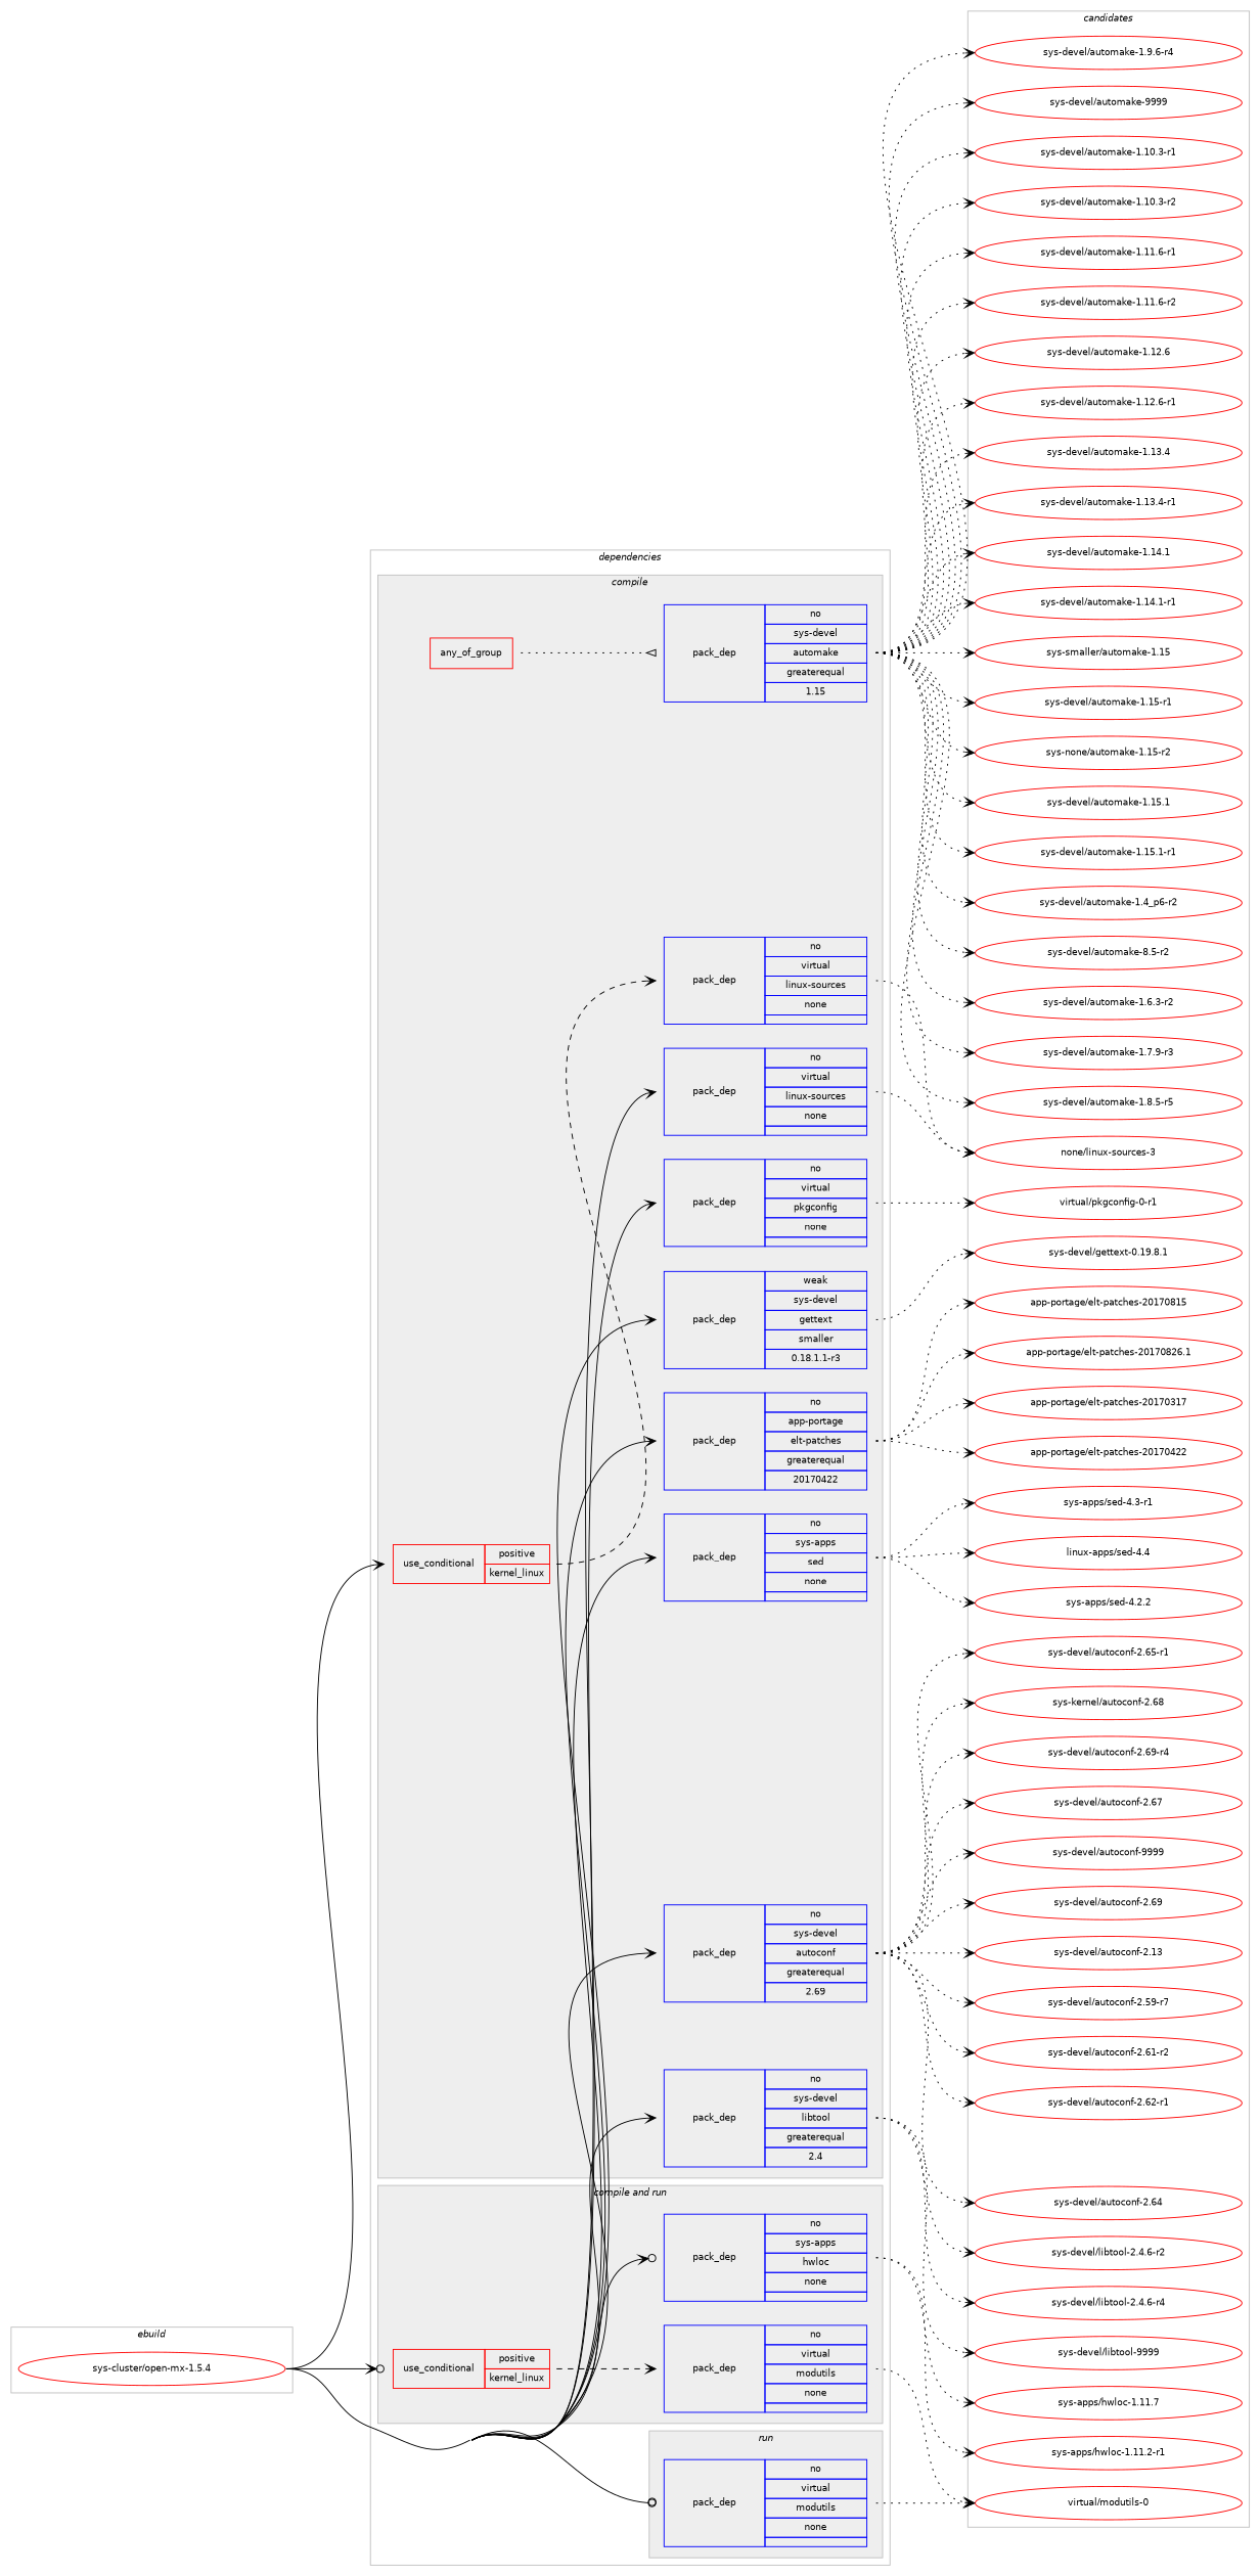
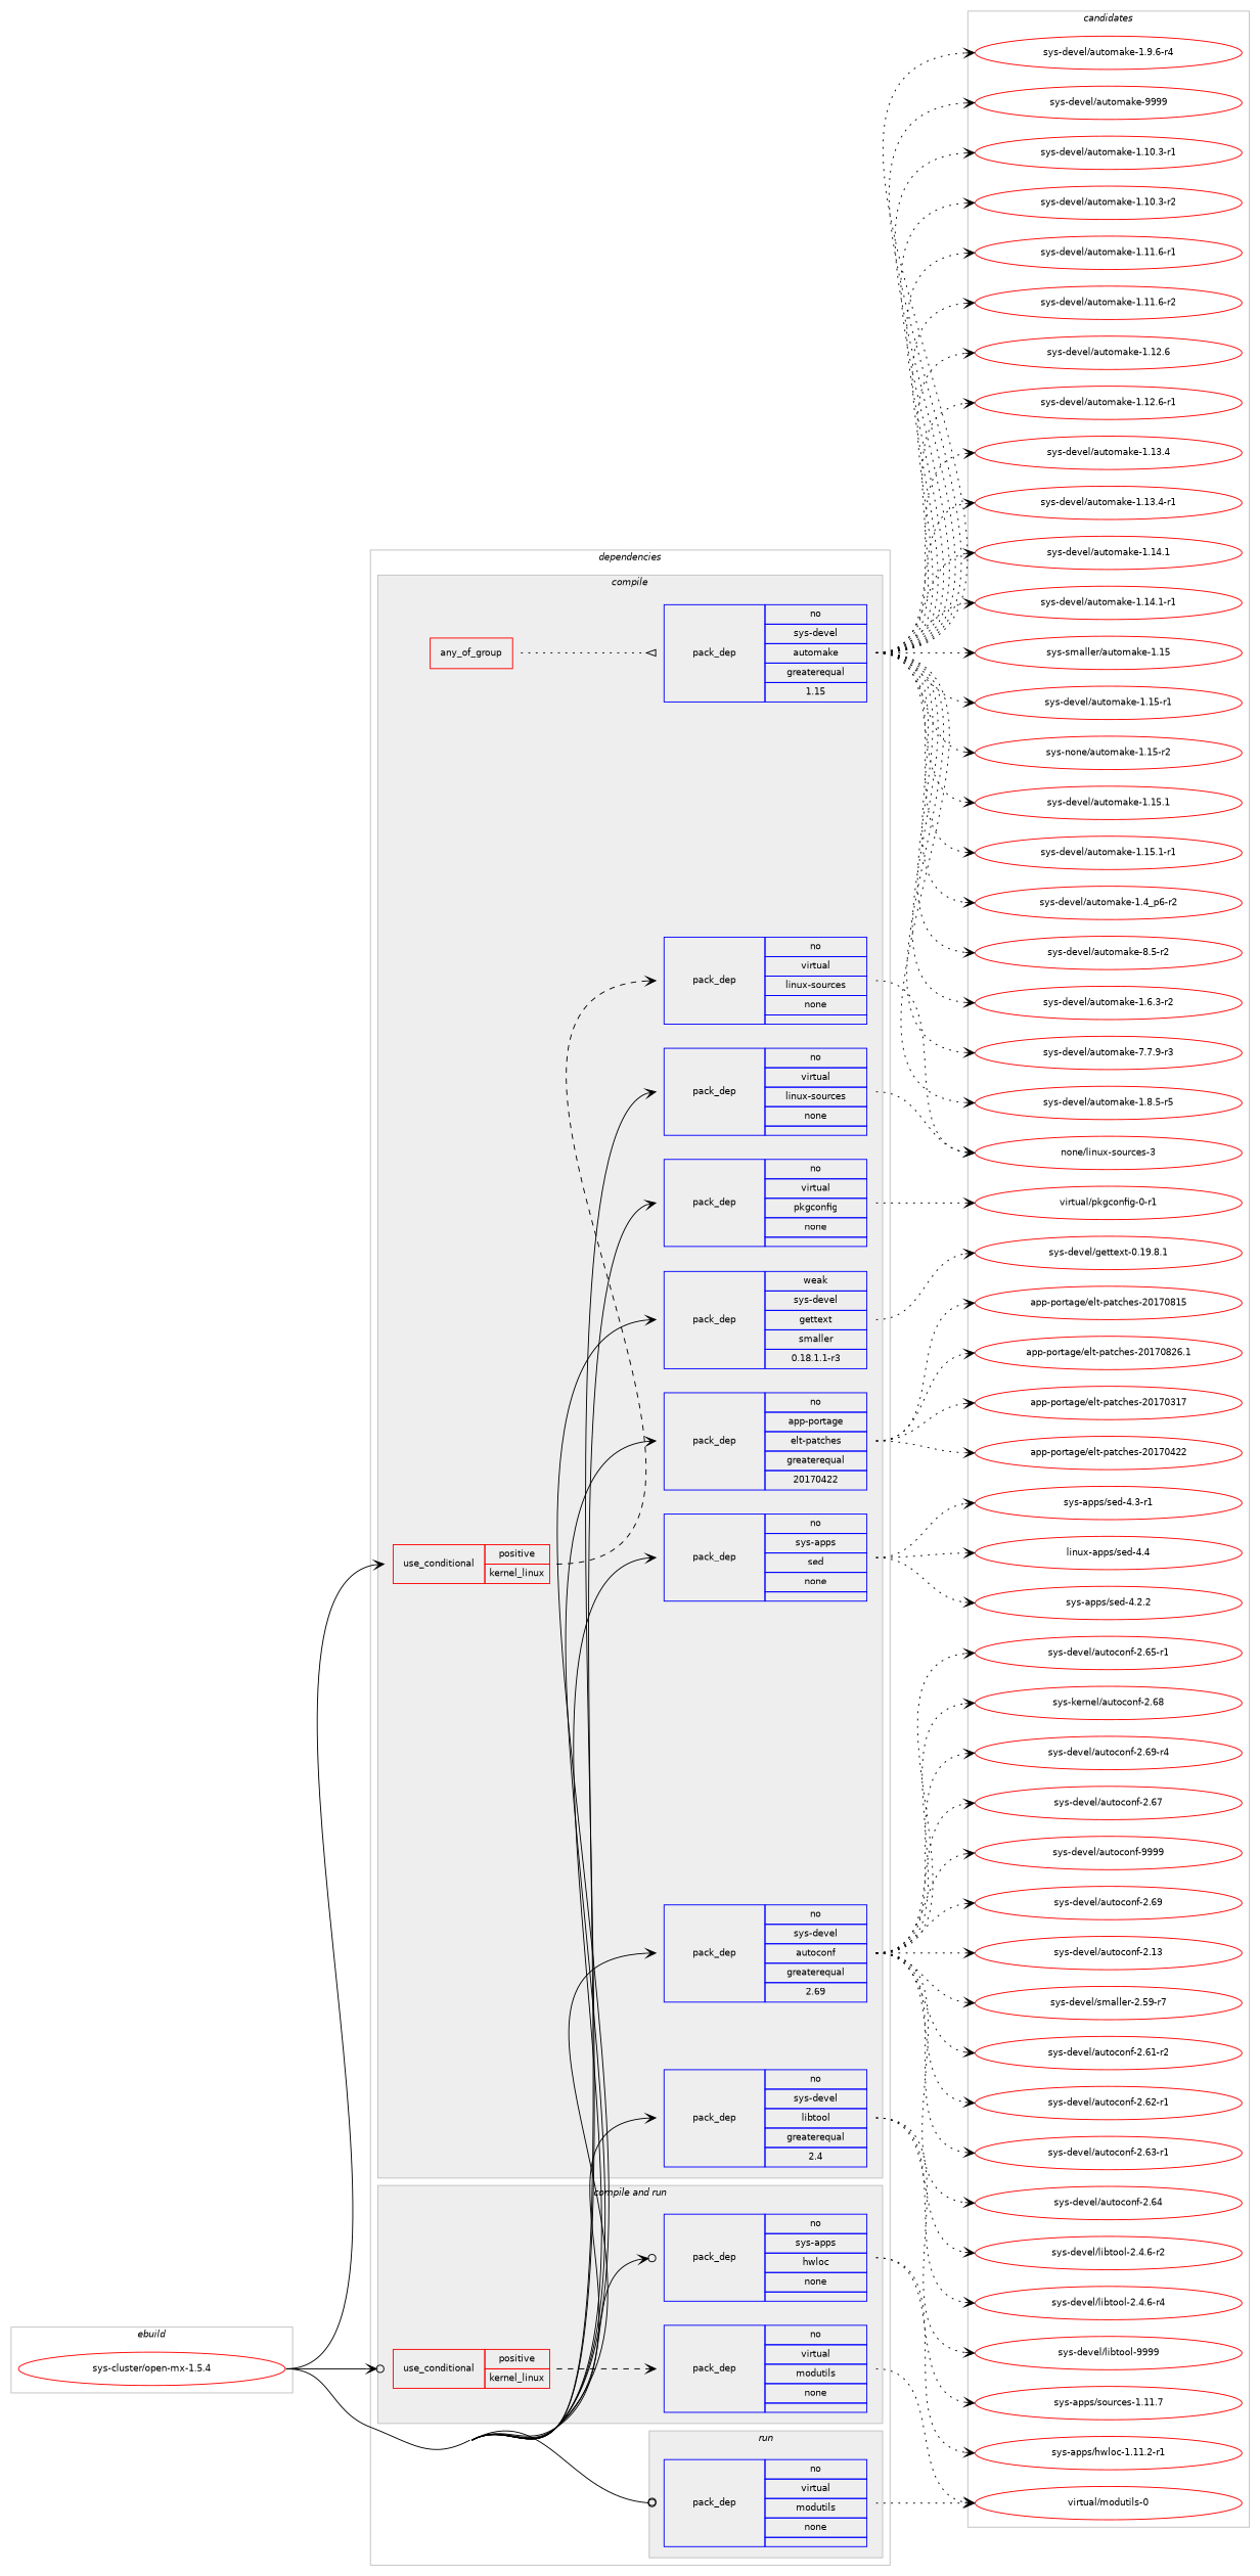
  digraph {
    compound=true
    concentrate=true
    fontname=Helvetica
    fontsize=10
    newrank=true
    rankdir=LR
    ranksep=1.5
    node [color=red fontname=Helvetica fontsize=10]
    edge [arrowhead=vee headport=w style=dotted tailport=e weight=100]
    n1 [label="sys-cluster/open-mx-1.5.4" width=4]
    n2 [color=blue label=<<TABLE BORDER="0" CELLBORDER="1" CELLSPACING="0" CELLPADDING="4" WIDTH="220"><TR><TD ROWSPAN="6" CELLPADDING="30">pack_dep</TD></TR><TR><TD WIDTH="110">no</TD></TR><TR><TD>sys-devel</TD></TR><TR><TD>automake</TD></TR><TR><TD>greaterequal</TD></TR><TR><TD>1.15</TD></TR></TABLE>> shape=none]
    n3 [label=<<TABLE BORDER="0" CELLBORDER="1" CELLSPACING="0" CELLPADDING="4"><TR><TD CELLPADDING="10">any_of_group</TD></TR></TABLE>> shape=none]
    n4 [color=blue label=<<TABLE BORDER="0" CELLBORDER="1" CELLSPACING="0" CELLPADDING="4" WIDTH="220"><TR><TD ROWSPAN="6" CELLPADDING="30">pack_dep</TD></TR><TR><TD WIDTH="110">no</TD></TR><TR><TD>virtual</TD></TR><TR><TD>linux-sources</TD></TR><TR><TD>none</TD></TR><TR><TD></TD></TR></TABLE>> shape=none]
    n5 [label=<<TABLE BORDER="0" CELLBORDER="1" CELLSPACING="0" CELLPADDING="4"><TR><TD ROWSPAN="3" CELLPADDING="10">use_conditional</TD></TR><TR><TD>positive</TD></TR><TR><TD>kernel_linux</TD></TR></TABLE>> shape=none]
    n6 [color=blue label=<<TABLE BORDER="0" CELLBORDER="1" CELLSPACING="0" CELLPADDING="4" WIDTH="220"><TR><TD ROWSPAN="6" CELLPADDING="30">pack_dep</TD></TR><TR><TD WIDTH="110">no</TD></TR><TR><TD>app-portage</TD></TR><TR><TD>elt-patches</TD></TR><TR><TD>greaterequal</TD></TR><TR><TD>20170422</TD></TR></TABLE>> shape=none]
    n7 [color=blue label=<<TABLE BORDER="0" CELLBORDER="1" CELLSPACING="0" CELLPADDING="4" WIDTH="220"><TR><TD ROWSPAN="6" CELLPADDING="30">pack_dep</TD></TR><TR><TD WIDTH="110">no</TD></TR><TR><TD>sys-apps</TD></TR><TR><TD>sed</TD></TR><TR><TD>none</TD></TR><TR><TD></TD></TR></TABLE>> shape=none]
    n8 [color=blue label=<<TABLE BORDER="0" CELLBORDER="1" CELLSPACING="0" CELLPADDING="4" WIDTH="220"><TR><TD ROWSPAN="6" CELLPADDING="30">pack_dep</TD></TR><TR><TD WIDTH="110">no</TD></TR><TR><TD>sys-devel</TD></TR><TR><TD>autoconf</TD></TR><TR><TD>greaterequal</TD></TR><TR><TD>2.69</TD></TR></TABLE>> shape=none]
    n9 [color=blue label=<<TABLE BORDER="0" CELLBORDER="1" CELLSPACING="0" CELLPADDING="4" WIDTH="220"><TR><TD ROWSPAN="6" CELLPADDING="30">pack_dep</TD></TR><TR><TD WIDTH="110">no</TD></TR><TR><TD>sys-devel</TD></TR><TR><TD>libtool</TD></TR><TR><TD>greaterequal</TD></TR><TR><TD>2.4</TD></TR></TABLE>> shape=none]
    n10 [color=blue label=<<TABLE BORDER="0" CELLBORDER="1" CELLSPACING="0" CELLPADDING="4" WIDTH="220"><TR><TD ROWSPAN="6" CELLPADDING="30">pack_dep</TD></TR><TR><TD WIDTH="110">no</TD></TR><TR><TD>virtual</TD></TR><TR><TD>linux-sources</TD></TR><TR><TD>none</TD></TR><TR><TD></TD></TR></TABLE>> shape=none]
    n11 [color=blue label=<<TABLE BORDER="0" CELLBORDER="1" CELLSPACING="0" CELLPADDING="4" WIDTH="220"><TR><TD ROWSPAN="6" CELLPADDING="30">pack_dep</TD></TR><TR><TD WIDTH="110">no</TD></TR><TR><TD>virtual</TD></TR><TR><TD>pkgconfig</TD></TR><TR><TD>none</TD></TR><TR><TD></TD></TR></TABLE>> shape=none]
    n12 [color=blue label=<<TABLE BORDER="0" CELLBORDER="1" CELLSPACING="0" CELLPADDING="4" WIDTH="220"><TR><TD ROWSPAN="6" CELLPADDING="30">pack_dep</TD></TR><TR><TD WIDTH="110">weak</TD></TR><TR><TD>sys-devel</TD></TR><TR><TD>gettext</TD></TR><TR><TD>smaller</TD></TR><TR><TD>0.18.1.1-r3</TD></TR></TABLE>> shape=none]
    n13 [color=blue label=<<TABLE BORDER="0" CELLBORDER="1" CELLSPACING="0" CELLPADDING="4" WIDTH="220"><TR><TD ROWSPAN="6" CELLPADDING="30">pack_dep</TD></TR><TR><TD WIDTH="110">no</TD></TR><TR><TD>virtual</TD></TR><TR><TD>modutils</TD></TR><TR><TD>none</TD></TR><TR><TD></TD></TR></TABLE>> shape=none]
    n14 [label=<<TABLE BORDER="0" CELLBORDER="1" CELLSPACING="0" CELLPADDING="4"><TR><TD ROWSPAN="3" CELLPADDING="10">use_conditional</TD></TR><TR><TD>positive</TD></TR><TR><TD>kernel_linux</TD></TR></TABLE>> shape=none]
    n15 [color=blue label=<<TABLE BORDER="0" CELLBORDER="1" CELLSPACING="0" CELLPADDING="4" WIDTH="220"><TR><TD ROWSPAN="6" CELLPADDING="30">pack_dep</TD></TR><TR><TD WIDTH="110">no</TD></TR><TR><TD>sys-apps</TD></TR><TR><TD>hwloc</TD></TR><TR><TD>none</TD></TR><TR><TD></TD></TR></TABLE>> shape=none]
    n16 [color=blue label=<<TABLE BORDER="0" CELLBORDER="1" CELLSPACING="0" CELLPADDING="4" WIDTH="220"><TR><TD ROWSPAN="6" CELLPADDING="30">pack_dep</TD></TR><TR><TD WIDTH="110">no</TD></TR><TR><TD>virtual</TD></TR><TR><TD>modutils</TD></TR><TR><TD>none</TD></TR><TR><TD></TD></TR></TABLE>> shape=none]
    n17 [label="sys-devel/automake-1.10.3-r1" width=4]
    n18 [label="sys-devel/automake-1.10.3-r2" width=4]
    n19 [label="sys-devel/automake-1.11.6-r1" width=4]
    n20 [label="sys-devel/automake-1.11.6-r2" width=4]
    n21 [label="sys-devel/automake-1.12.6" width=4]
    n22 [label="sys-devel/automake-1.12.6-r1" width=4]
    n23 [label="sys-devel/automake-1.13.4" width=4]
    n24 [label="sys-devel/automake-1.13.4-r1" width=4]
    n25 [label="sys-devel/automake-1.14.1" width=4]
    n26 [label="sys-devel/automake-1.14.1-r1" width=4]
    n27 [label="sys-smaller/automake-1.15" width=4]
    n28 [label="sys-devel/automake-1.15-r1" width=4]
    n29 [label="sys-none/automake-1.15-r2" width=4]
    n30 [label="sys-devel/automake-1.15.1" width=4]
    n31 [label="sys-devel/automake-1.15.1-r1" width=4]
    n32 [label="sys-devel/automake-1.4_p6-r2" width=4]
    n33 [label="sys-devel/automake-8.5-r2" width=4]
    n34 [label="sys-devel/automake-1.6.3-r2" width=4]
-   n35 [label="sys-devel/automake-1.7.9-r3" width=4]
+   n35 [label="sys-devel/automake-7.7.9-r3" width=4]
    n36 [label="sys-devel/automake-1.8.5-r5" width=4]
    n37 [label="sys-devel/automake-1.9.6-r4" width=4]
    n38 [label="sys-devel/automake-9999" width=4]
    n39 [label="none/linux-sources-3" width=4]
    n40 [label="app-portage/elt-patches-20170317" width=4]
    n41 [label="app-portage/elt-patches-20170422" width=4]
    n42 [label="app-portage/elt-patches-20170815" width=4]
    n43 [label="app-portage/elt-patches-20170826.1" width=4]
    n44 [label="sys-apps/sed-4.2.2" width=4]
    n45 [label="sys-apps/sed-4.3-r1" width=4]
    n46 [label="linux-apps/sed-4.4" width=4]
    n47 [label="sys-devel/autoconf-2.13" width=4]
-   n48 [label="sys-devel/autoconf-2.59-r7" width=4]
+   n48 [label="sys-devel/smaller-2.59-r7" width=4]
    n49 [label="sys-devel/autoconf-2.61-r2" width=4]
    n50 [label="sys-devel/autoconf-2.62-r1" width=4]
+   n51 [label="sys-devel/autoconf-2.63-r1" width=4]
    n52 [label="sys-devel/autoconf-2.64" width=4]
    n53 [label="sys-devel/autoconf-2.65-r1" width=4]
    n54 [label="sys-devel/autoconf-2.67" width=4]
    n55 [label="sys-kernel/autoconf-2.68" width=4]
    n56 [label="sys-devel/autoconf-2.69" width=4]
    n57 [label="sys-devel/autoconf-2.69-r4" width=4]
    n58 [label="sys-devel/autoconf-9999" width=4]
    n59 [label="sys-devel/libtool-2.4.6-r2" width=4]
    n60 [label="sys-devel/libtool-2.4.6-r4" width=4]
    n61 [label="sys-devel/libtool-9999" width=4]
    n62 [label="virtual/pkgconfig-0-r1" width=4]
    n63 [label="sys-devel/gettext-0.19.8.1" width=4]
    n64 [label="virtual/modutils-0" width=4]
    n65 [label="sys-apps/hwloc-1.11.2-r1" width=4]
-   n66 [label="sys-apps/hwloc-1.11.7" width=4]
+   n66 [label="sys-apps/sources-1.11.7" width=4]
    subgraph cluster_1 {
      color=gray
      label=<<i>ebuild</i>>
      rank=same
      n1
    }
    subgraph cluster_2 {
      color=gray
      label=<<i>dependencies</i>>
      subgraph cluster_3 {
        color=gray
        fillcolor="#eeeeee"
        label=<<i>compile</i>>
        style=filled
        subgraph sub_4 {
          color=gray
          fillcolor="#eeeeee"
          label=<<i>compile</i>>
          style=filled
          n3
          subgraph sub_5 {
            color=gray
            fillcolor="#eeeeee"
            label=<<i>compile</i>>
            style=filled
            n2
          }
        }
        subgraph sub_6 {
          color=gray
          fillcolor="#eeeeee"
          label=<<i>compile</i>>
          style=filled
          n5
          subgraph sub_7 {
            color=gray
            fillcolor="#eeeeee"
            label=<<i>compile</i>>
            style=filled
            n4
          }
        }
        subgraph sub_8 {
          color=gray
          fillcolor="#eeeeee"
          label=<<i>compile</i>>
          style=filled
          n6
        }
        subgraph sub_9 {
          color=gray
          fillcolor="#eeeeee"
          label=<<i>compile</i>>
          style=filled
          n7
        }
        subgraph sub_10 {
          color=gray
          fillcolor="#eeeeee"
          label=<<i>compile</i>>
          style=filled
          n8
        }
        subgraph sub_11 {
          color=gray
          fillcolor="#eeeeee"
          label=<<i>compile</i>>
          style=filled
          n9
        }
        subgraph sub_12 {
          color=gray
          fillcolor="#eeeeee"
          label=<<i>compile</i>>
          style=filled
          n10
        }
        subgraph sub_13 {
          color=gray
          fillcolor="#eeeeee"
          label=<<i>compile</i>>
          style=filled
          n11
        }
        subgraph sub_14 {
          color=gray
          fillcolor="#eeeeee"
          label=<<i>compile</i>>
          style=filled
          n12
        }
      }
      subgraph cluster_15 {
        color=gray
        fillcolor="#eeeeee"
        label=<<i>compile and run</i>>
        style=filled
        subgraph sub_16 {
          color=gray
          fillcolor="#eeeeee"
          label=<<i>compile and run</i>>
          style=filled
          n14
          subgraph sub_17 {
            color=gray
            fillcolor="#eeeeee"
            label=<<i>compile and run</i>>
            style=filled
            n13
          }
        }
        subgraph sub_18 {
          color=gray
          fillcolor="#eeeeee"
          label=<<i>compile and run</i>>
          style=filled
          n15
        }
      }
      subgraph cluster_19 {
        color=gray
        fillcolor="#eeeeee"
        label=<<i>run</i>>
        style=filled
        subgraph sub_20 {
          color=gray
          fillcolor="#eeeeee"
          label=<<i>run</i>>
          style=filled
          n16
        }
      }
    }
    subgraph cluster_21 {
      color=gray
      label=<<i>candidates</i>>
      rank=same
      subgraph sub_22 {
        color=black
        label=<<i>candidates</i>>
        nodesep=1
        rank=same
        n17
        n18
        n19
        n20
        n21
        n22
        n23
        n24
        n25
        n26
        n27
        n28
        n29
        n30
        n31
        n32
        n33
        n34
        n35
        n36
        n37
        n38
      }
      subgraph sub_23 {
        color=black
        label=<<i>candidates</i>>
        nodesep=1
        rank=same
        n39
      }
      subgraph sub_24 {
        color=black
        label=<<i>candidates</i>>
        nodesep=1
        rank=same
        n40
        n41
        n42
        n43
      }
      subgraph sub_25 {
        color=black
        label=<<i>candidates</i>>
        nodesep=1
        rank=same
        n44
        n45
        n46
      }
      subgraph sub_26 {
        color=black
        label=<<i>candidates</i>>
        nodesep=1
        rank=same
        n47
        n48
        n49
        n50
+       n51
        n52
        n53
        n54
        n55
        n56
        n57
        n58
      }
      subgraph sub_27 {
        color=black
        label=<<i>candidates</i>>
        nodesep=1
        rank=same
        n59
        n60
        n61
      }
      subgraph sub_28 {
        color=black
        label=<<i>candidates</i>>
        nodesep=1
        rank=same
        n39
      }
      subgraph sub_29 {
        color=black
        label=<<i>candidates</i>>
        nodesep=1
        rank=same
        n62
      }
      subgraph sub_30 {
        color=black
        label=<<i>candidates</i>>
        nodesep=1
        rank=same
        n63
      }
      subgraph sub_31 {
        color=black
        label=<<i>candidates</i>>
        nodesep=1
        rank=same
        n64
      }
      subgraph sub_32 {
        color=black
        label=<<i>candidates</i>>
        nodesep=1
        rank=same
        n65
        n66
      }
      subgraph sub_33 {
        color=black
        label=<<i>candidates</i>>
        nodesep=1
        rank=same
        n64
      }
    }
    n1 -> n5 [style=solid weight=20]
    n1 -> n6 [style=solid weight=20]
    n1 -> n7 [style=solid weight=20]
    n1 -> n8 [style=solid weight=20]
    n1 -> n9 [style=solid weight=20]
    n1 -> n10 [style=solid weight=20]
    n1 -> n11 [style=solid weight=20]
    n1 -> n12 [style=solid weight=20]
    n1 -> n14 [arrowhead=odotvee style=solid weight=20]
    n1 -> n15 [arrowhead=odotvee style=solid weight=20]
    n1 -> n16 [arrowhead=odot style=solid weight=20]
    n2 -> n17
    n2 -> n18
    n2 -> n19
    n2 -> n20
    n2 -> n21
    n2 -> n22
    n2 -> n23
    n2 -> n24
    n2 -> n25
    n2 -> n26
    n2 -> n27
    n2 -> n28
    n2 -> n29
    n2 -> n30
    n2 -> n31
    n2 -> n32
    n2 -> n33
    n2 -> n34
    n2 -> n35
    n2 -> n36
    n2 -> n37
    n2 -> n38
    n3 -> n2 [arrowhead=oinv weight=20]
    n4 -> n39
    n5 -> n4 [style=dashed weight=20]
    n6 -> n40
    n6 -> n41
    n6 -> n42
    n6 -> n43
    n7 -> n44
    n7 -> n45
    n7 -> n46
    n8 -> n47
    n8 -> n48
    n8 -> n49
    n8 -> n50
+   n8 -> n51
    n8 -> n52
    n8 -> n53
    n8 -> n54
    n8 -> n55
    n8 -> n56
    n8 -> n57
    n8 -> n58
    n9 -> n59
    n9 -> n60
    n9 -> n61
    n10 -> n39
    n11 -> n62
    n12 -> n63
    n13 -> n64
    n14 -> n13 [style=dashed weight=20]
    n15 -> n65
    n15 -> n66
    n16 -> n64
  }
